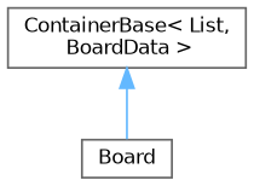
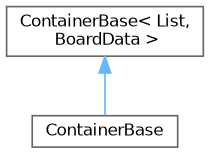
  digraph {
    rankdir=TB
    node [color=grey40 fillcolor=white fontname=Helvetica fontsize=10 shape=box style=filled]
    n1 [height=0.2 label="ContainerBase\< List,\l BoardData \>" width=0.4]
-   n2 [height=0.2 label=Board width=0.4]
+   n2 [height=0.2 label=ContainerBase width=0.4]
    n1 -> n2 [color=steelblue1 dir=back fontname=Helvetica fontsize=10 labelfontname=Helvetica labelfontsize=10 style=solid]
  }
